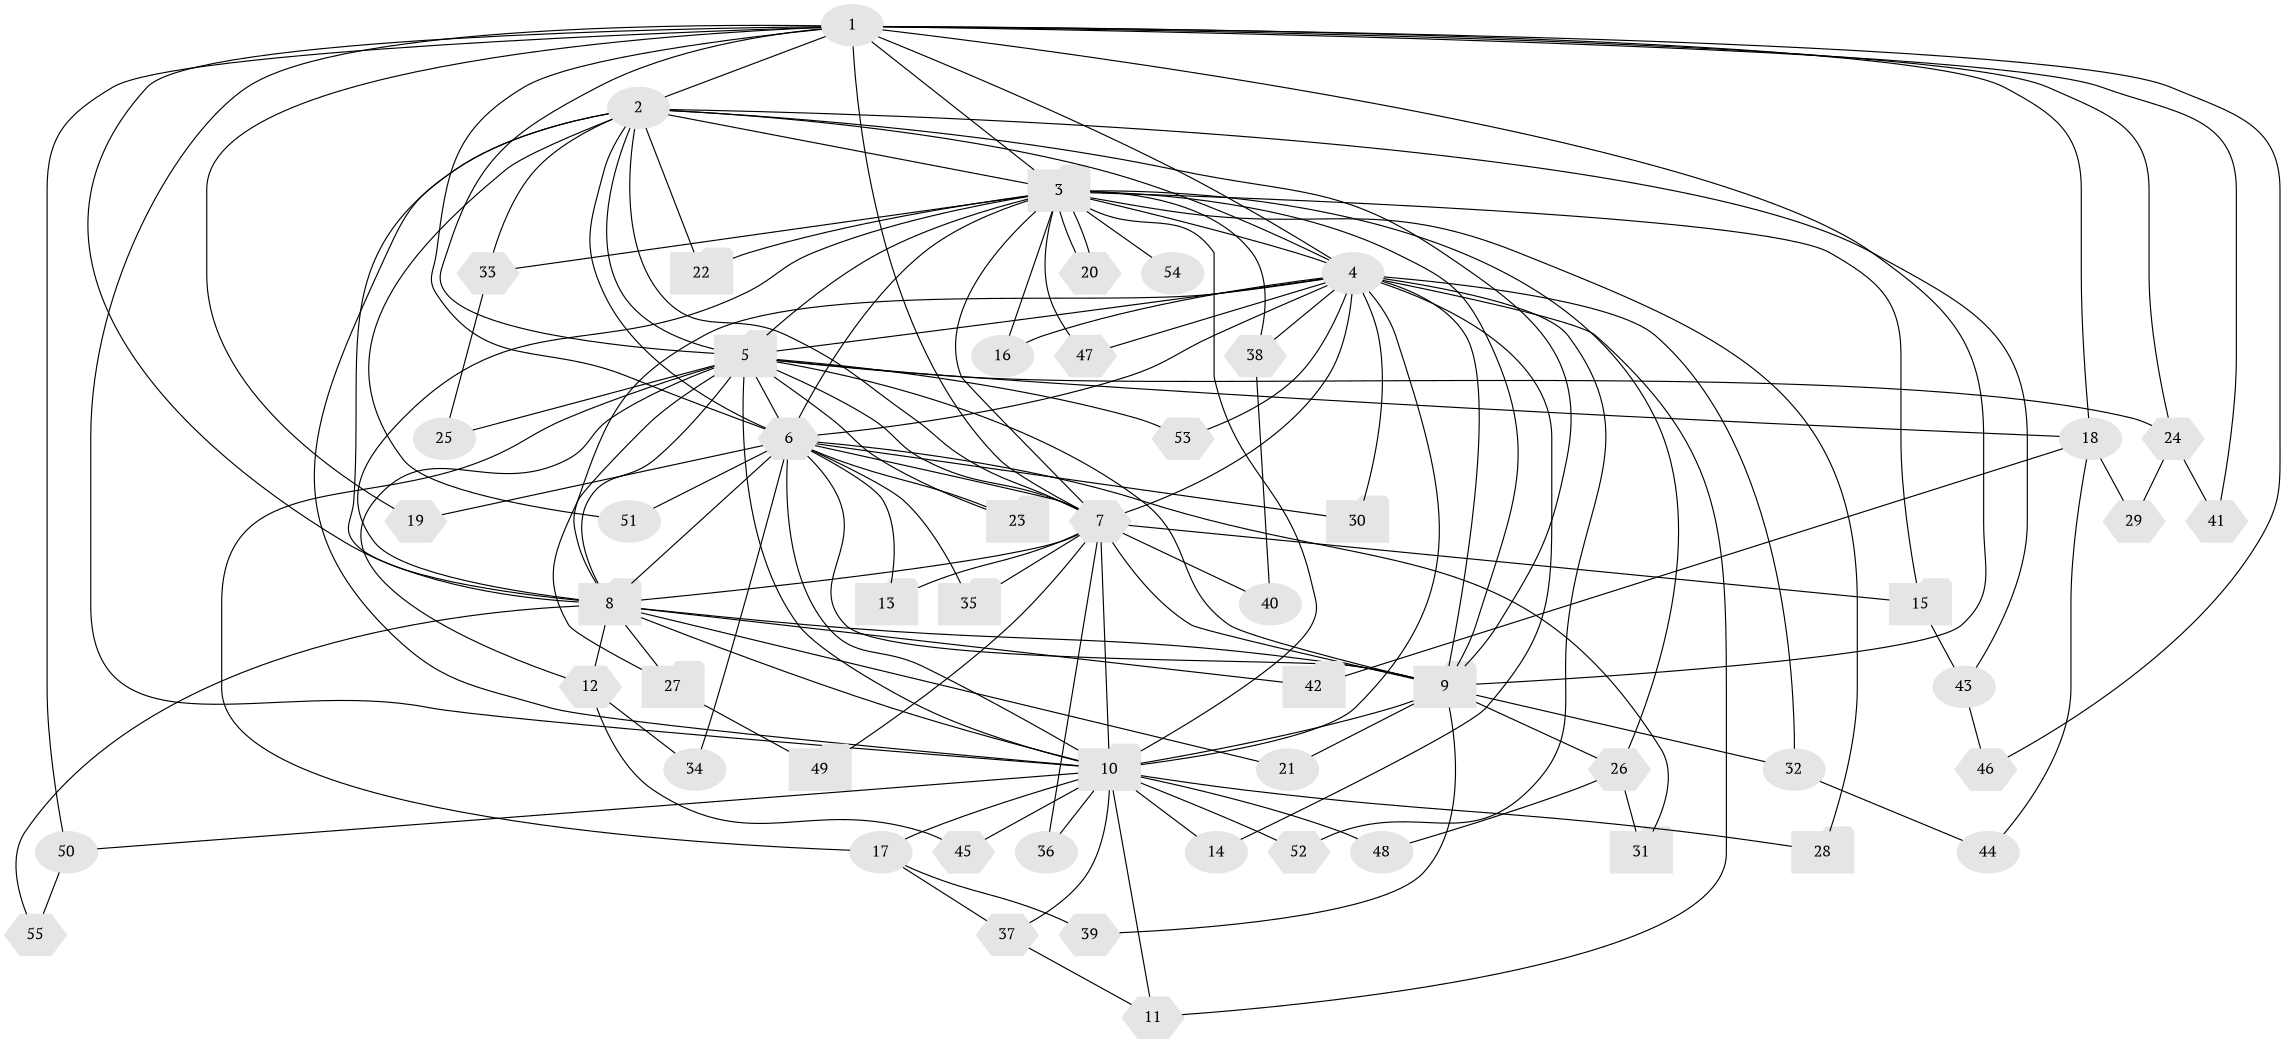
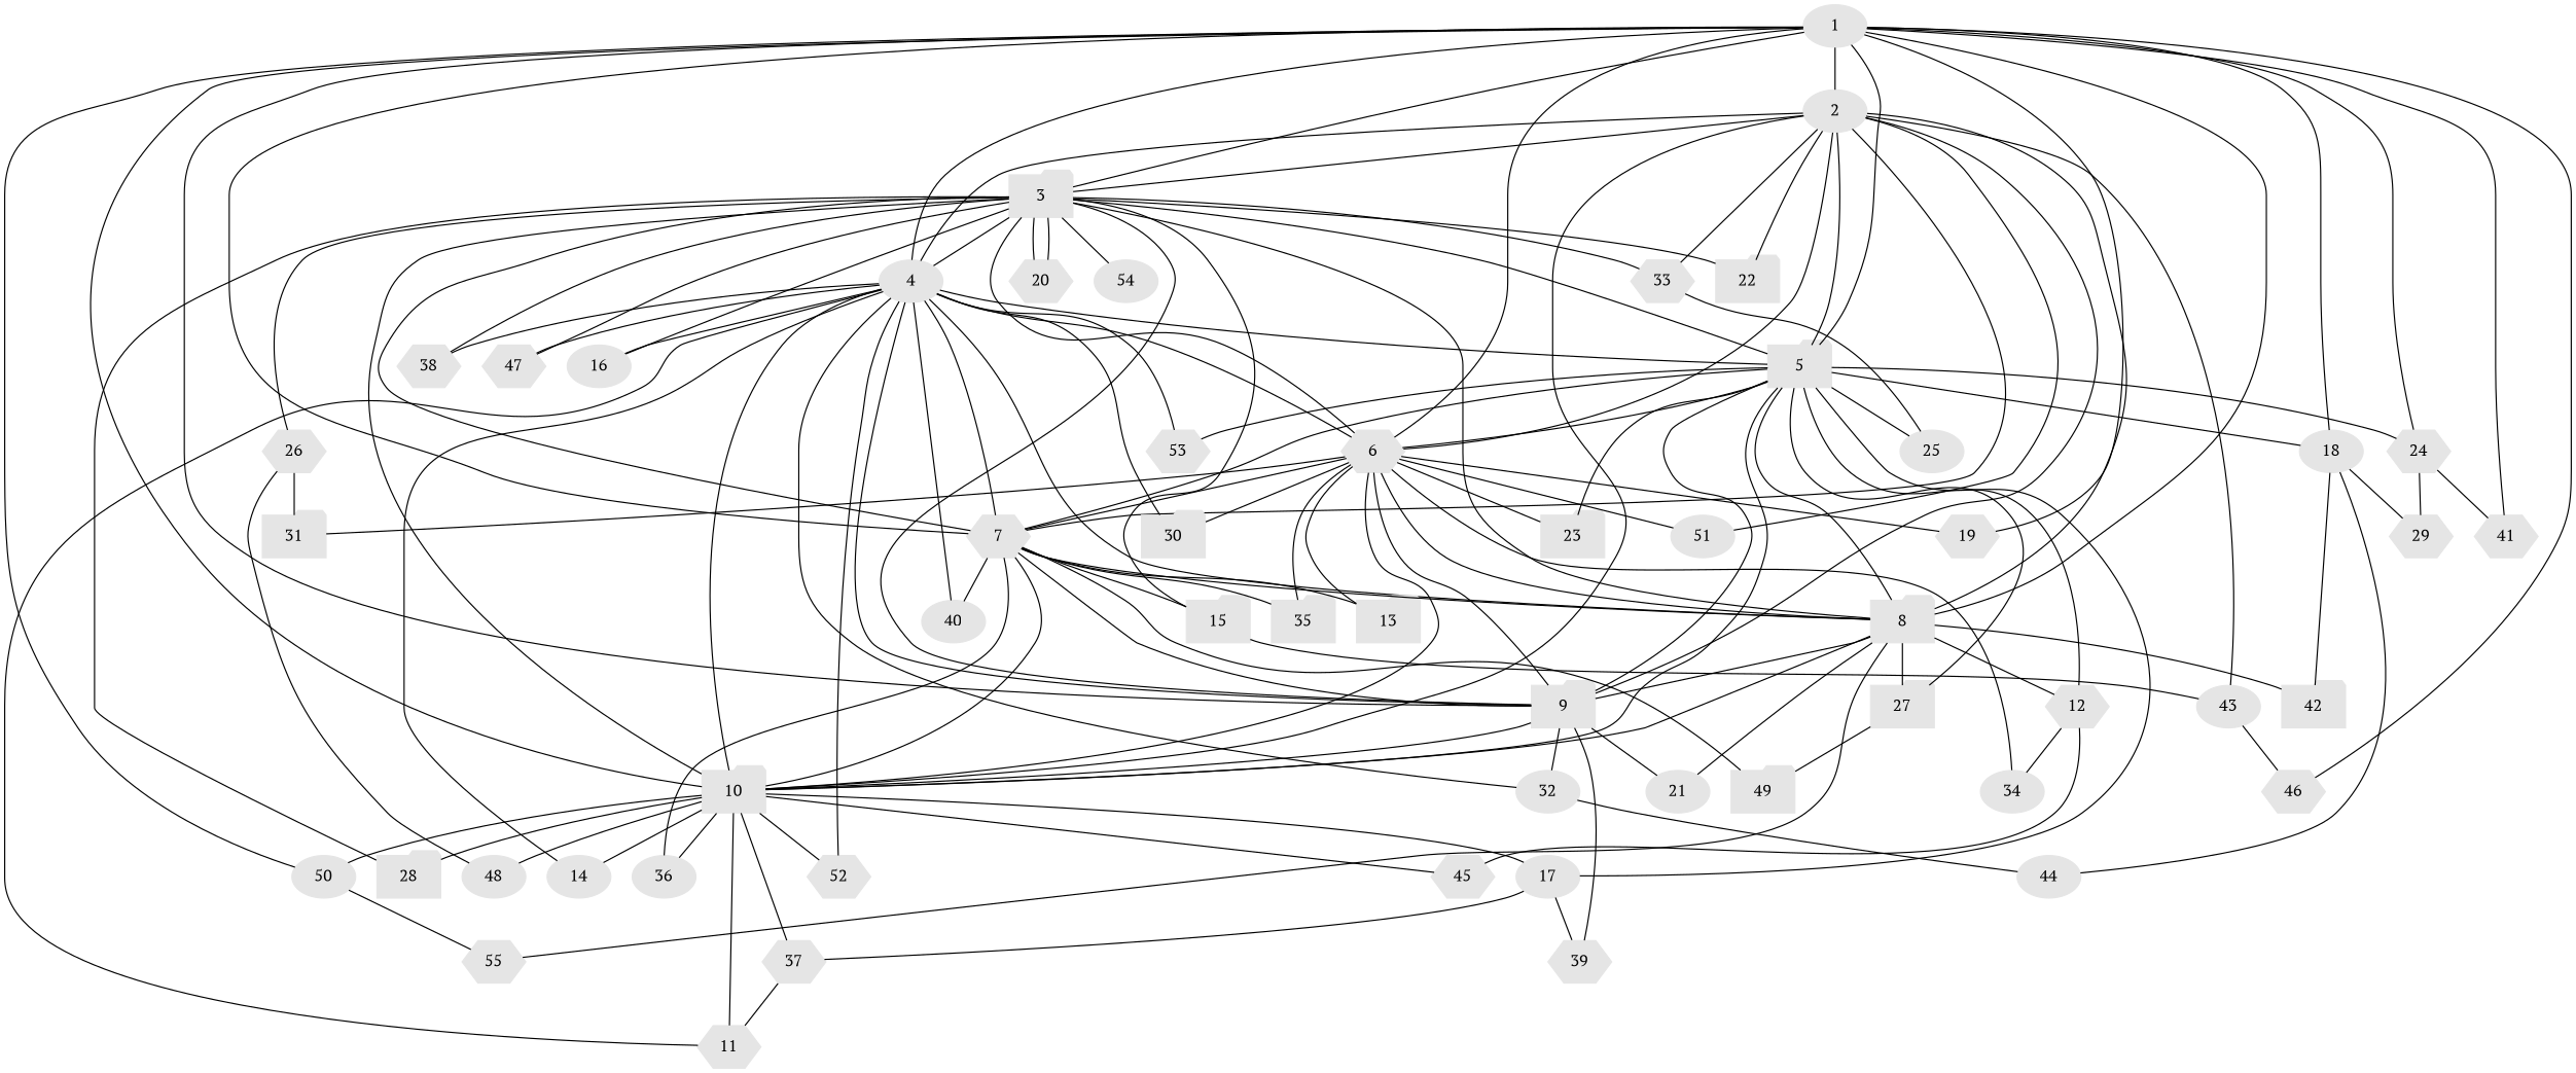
  graph {
    fontname="PT Serif"
    node [color=gray90 fontname="PT Serif" shape=hexagon style=filled]
    edge [fontname="PT Serif"]
    1 [shape=ellipse]
    2 [shape=ellipse]
    3 [shape=folder]
    4 [shape=ellipse]
    5 [shape=folder]
    6
    7
    8 [shape=folder]
    9 [shape=folder]
    10 [shape=folder]
    18 [shape=ellipse]
    19
    24
    41
    46
    50 [shape=ellipse]
    22 [shape=folder]
    33
    43 [shape=ellipse]
    51 [shape=ellipse]
    15 [shape=folder]
    16 [shape=ellipse]
    20
    26
    28 [shape=folder]
    38
    47
    54 [shape=ellipse]
    11
    14 [shape=ellipse]
    30 [shape=folder]
    32 [shape=ellipse]
    52
    53
    12
    17 [shape=ellipse]
    23 [shape=folder]
    25 [shape=ellipse]
    27 [shape=folder]
    13 [shape=folder]
    31 [shape=folder]
    34 [shape=ellipse]
    35 [shape=folder]
    36 [shape=ellipse]
    40 [shape=ellipse]
    49 [shape=folder]
    21 [shape=ellipse]
    42 [shape=folder]
    55
    39
    37
    45
    48 [shape=ellipse]
    29
    44 [shape=ellipse]
    1 -- 2
    1 -- 3
    1 -- 4
    1 -- 5
    1 -- 6
    1 -- 7
    1 -- 8
    1 -- 9
    1 -- 10
    1 -- 18
    1 -- 19
    1 -- 24
    1 -- 41
    1 -- 46
    1 -- 50
    2 -- 3
    2 -- 4
    2 -- 5
    2 -- 6
    2 -- 7
    2 -- 8
    2 -- 9
    2 -- 10
    2 -- 22
    2 -- 33
    2 -- 43
    2 -- 51
    3 -- 4
    3 -- 5
    3 -- 6
    3 -- 7
    3 -- 8
    3 -- 9
    3 -- 10
    3 -- 22
    3 -- 33
    3 -- 15
    3 -- 16
    3 -- 20
    3 -- 20
    3 -- 26
    3 -- 28
    3 -- 38
    3 -- 47
    3 -- 54
    4 -- 5
    4 -- 6
    4 -- 7
    4 -- 8
    4 -- 9
    4 -- 10
    4 -- 16
    4 -- 38
    4 -- 47
    4 -- 11
    4 -- 14
    4 -- 30
    4 -- 32
    4 -- 52
    4 -- 53
    5 -- 6
    5 -- 7
    5 -- 8
    5 -- 9
    5 -- 10
    5 -- 18
    5 -- 24
    5 -- 53
    5 -- 12
    5 -- 17
    5 -- 23
    5 -- 25
    5 -- 27
    6 -- 7
    6 -- 8
    6 -- 9
    6 -- 10
    6 -- 19
    6 -- 51
    6 -- 30
    6 -- 23
    6 -- 13
    6 -- 31
    6 -- 34
    6 -- 35
    7 -- 8
    7 -- 9
    7 -- 10
    7 -- 15
    7 -- 13
    7 -- 35
    7 -- 36
    7 -- 40
    7 -- 49
    8 -- 9
    8 -- 10
    8 -- 12
    8 -- 27
    8 -- 21
    8 -- 42
    8 -- 55
    9 -- 10
-   9 -- 26
    9 -- 32
    9 -- 21
    9 -- 39
    10 -- 50
    10 -- 28
    10 -- 11
    10 -- 14
    10 -- 52
    10 -- 17
    10 -- 36
    10 -- 37
    10 -- 45
    10 -- 48
    18 -- 42
    18 -- 29
    18 -- 44
    24 -- 41
    24 -- 29
    50 -- 55
    33 -- 25
    43 -- 46
    15 -- 43
    26 -- 31
    26 -- 48
-   38 -- 40
+   4 -- 40
    32 -- 44
    12 -- 34
    12 -- 45
    17 -- 39
    17 -- 37
    27 -- 49
    37 -- 11
  }
